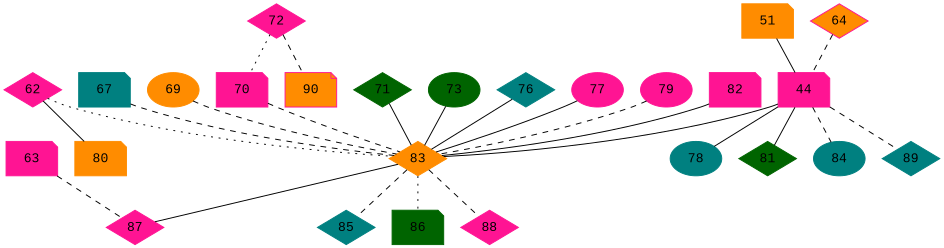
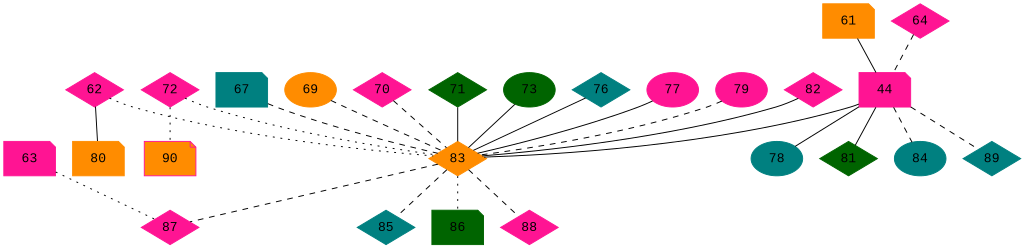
  graph {
    fontname="Liberation Mono"
    node [color=deeppink fontname="Liberation Mono" shape=diamond style=filled]
    edge [fontname="Liberation Mono" style=solid]
    n1 [label=44 shape=note super="+41+53+60"]
    83 [color=darkorange super="+1+34+35+15+17+19+24+21+23+27+30+25+29+32+39+42+49+45+47+65+51+54+56+66+58"]
    78 [color=teal shape=ellipse]
    81 [color=darkgreen]
    84 [color=teal shape=ellipse]
    89 [color=teal]
-   61 [color=darkorange shape=note label=51]
+   61 [color=darkorange shape=note]
    62 [super="+36+38+55"]
    80 [color=darkorange shape=note]
    87 [super="+52"]
    85 [color=teal]
    86 [color=darkgreen shape=note]
    88
    63 [shape=note]
-   64 [super="+57" fillcolor=darkorange]
+   64 [super="+57"]
    67 [color=teal shape=note]
    69 [color=darkorange shape=ellipse]
-   70 [shape=note]
+   70
    71 [color=darkgreen]
    72 [super="+68"]
    90 [fillcolor=darkorange shape=note]
    73 [color=darkgreen shape=ellipse super="+59"]
    76 [color=teal]
    77 [shape=ellipse]
    79 [shape=ellipse]
-   82 [shape=note]
+   82
    n1 -- 83
    n1 -- 78
    n1 -- 81
    n1 -- 84 [style=dashed]
    n1 -- 89 [style=dashed]
-   83 -- 87
+   83 -- 87 [style=dashed]
    83 -- 85 [style=dashed]
    83 -- 86 [style=dotted]
    83 -- 88 [style=dashed]
    61 -- n1
    62 -- 83 [style=dotted]
    62 -- 80
-   63 -- 87 [style=dashed]
+   63 -- 87 [style=dotted]
    64 -- n1 [style=dashed]
    67 -- 83 [style=dashed]
    69 -- 83 [style=dashed]
    70 -- 83 [style=dashed]
    71 -- 83
-   72 -- 70 [style=dotted]
-   72 -- 90 [style=dashed]
+   72 -- 83 [style=dotted]
+   72 -- 90 [style=dotted]
    73 -- 83
    76 -- 83
    77 -- 83
    79 -- 83 [style=dashed]
    82 -- 83
  }
